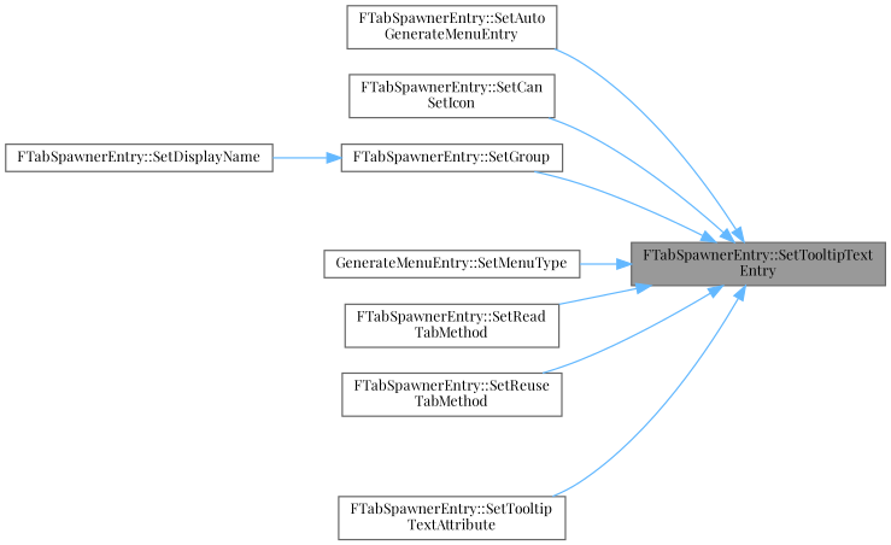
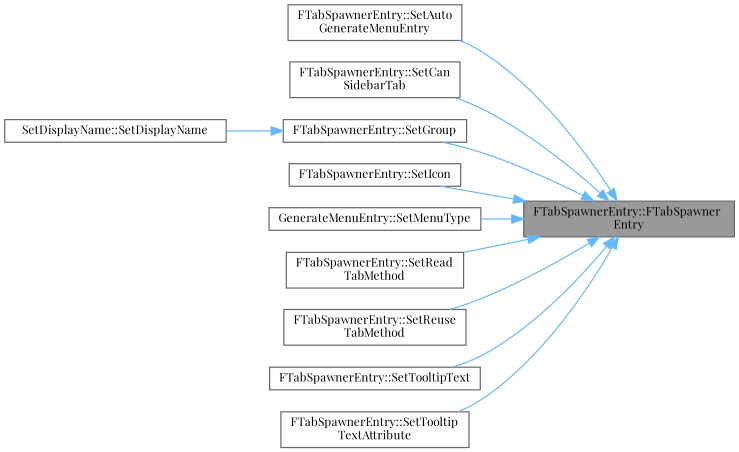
  digraph {
    fontname="Playfair Display"
    rankdir=RL
    node [color=grey40 fillcolor=white fontname="Playfair Display" fontsize=10 shape=box style=filled]
    edge [color=steelblue1 dir=back fontname="Playfair Display" fontsize=10 labelfontname=Helvetica labelfontsize=10 style=solid]
-   n1 [color=gray40 fillcolor=grey60 fontcolor=black height=0.2 label="FTabSpawnerEntry::SetTooltipText\lEntry" width=0.4]
+   n1 [color=gray40 fillcolor=grey60 fontcolor=black height=0.2 label="FTabSpawnerEntry::FTabSpawner\lEntry" width=0.4]
    n2 [height=0.2 label="FTabSpawnerEntry::SetAuto\lGenerateMenuEntry" width=0.4]
-   n3 [height=0.2 label="FTabSpawnerEntry::SetCan\lSetIcon" width=0.4]
+   n3 [height=0.2 label="FTabSpawnerEntry::SetCan\lSidebarTab" width=0.4]
    n4 [height=0.2 label="FTabSpawnerEntry::SetGroup" width=0.4]
+   n5 [height=0.2 label="FTabSpawnerEntry::SetIcon" width=0.4]
    n6 [height=0.2 label="GenerateMenuEntry::SetMenuType" width=0.4]
    n7 [height=0.2 label="FTabSpawnerEntry::SetRead\lTabMethod" width=0.4]
    n8 [height=0.2 label="FTabSpawnerEntry::SetReuse\lTabMethod" width=0.4]
+   n9 [height=0.2 label="FTabSpawnerEntry::SetTooltipText" width=0.4]
    n10 [height=0.2 label="FTabSpawnerEntry::SetTooltip\lTextAttribute" width=0.4]
-   n11 [height=0.2 label="FTabSpawnerEntry::SetDisplayName" width=0.4]
+   n11 [height=0.2 label="SetDisplayName::SetDisplayName" width=0.4]
    n1 -> n2
    n1 -> n3
    n1 -> n4
+   n1 -> n5
    n1 -> n6
    n1 -> n7
    n1 -> n8
+   n1 -> n9
    n1 -> n10
    n4 -> n11
  }
